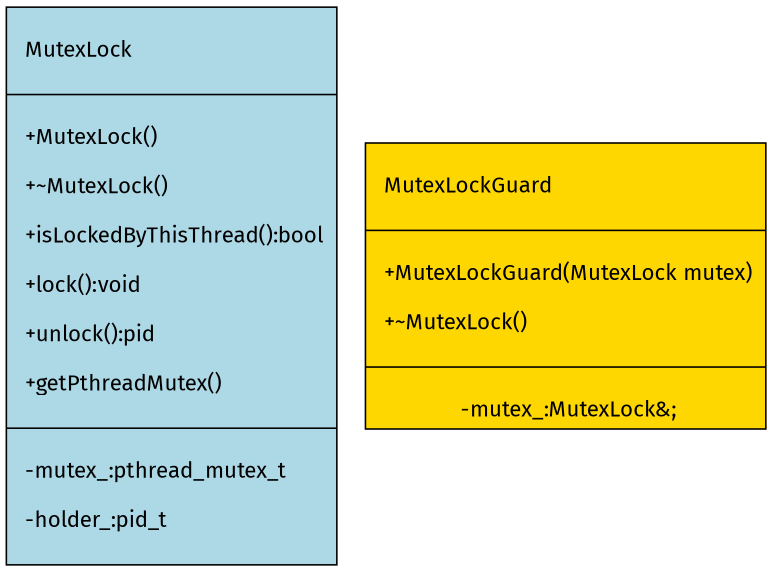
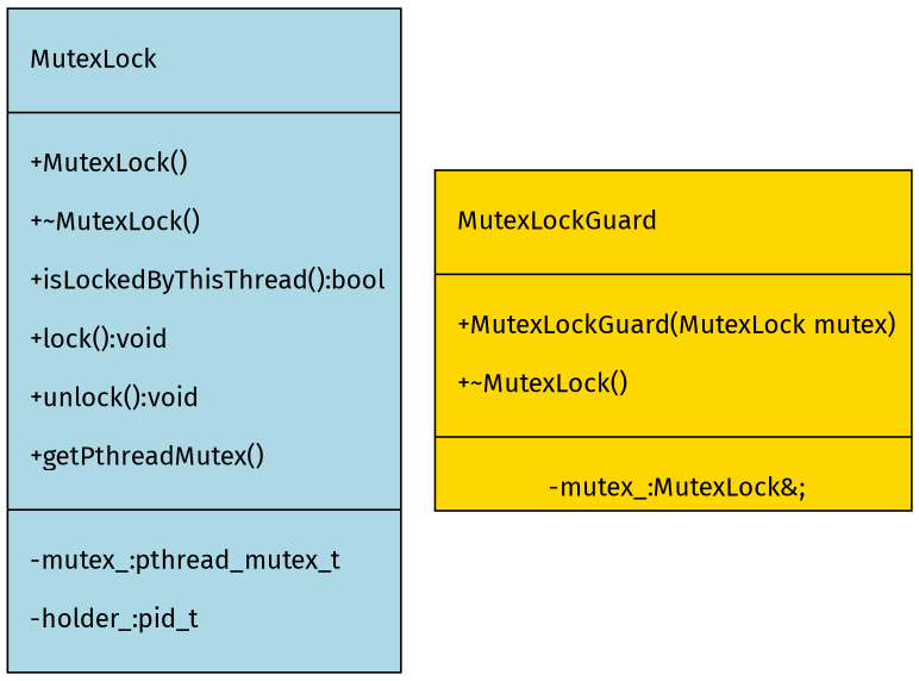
  digraph {
    fontname="Fira Sans"
    node [shape=record style=filled fontname="Fira Sans"]
-   n1 [label="{\n        MutexLock\l\n        |\n        +MutexLock()\l\n        +~MutexLock()\l\n        +isLockedByThisThread():bool\l\n        +lock():void\l\n        +unlock():pid\l\n        +getPthreadMutex()\l\n        |\n        -mutex_:pthread_mutex_t\l\n        -holder_:pid_t\l\n    }" fillcolor=lightblue]
+   n1 [label="{\n        MutexLock\l\n        |\n        +MutexLock()\l\n        +~MutexLock()\l\n        +isLockedByThisThread():bool\l\n        +lock():void\l\n        +unlock():void\l\n        +getPthreadMutex()\l\n        |\n        -mutex_:pthread_mutex_t\l\n        -holder_:pid_t\l\n    }" fillcolor=lightblue]
    n2 [label="{\n        MutexLockGuard\l\n        |\n        +MutexLockGuard(MutexLock mutex)\l\n        +~MutexLock()\l\n        |\n        -mutex_:MutexLock&;\n    }" fillcolor=gold]
  }
